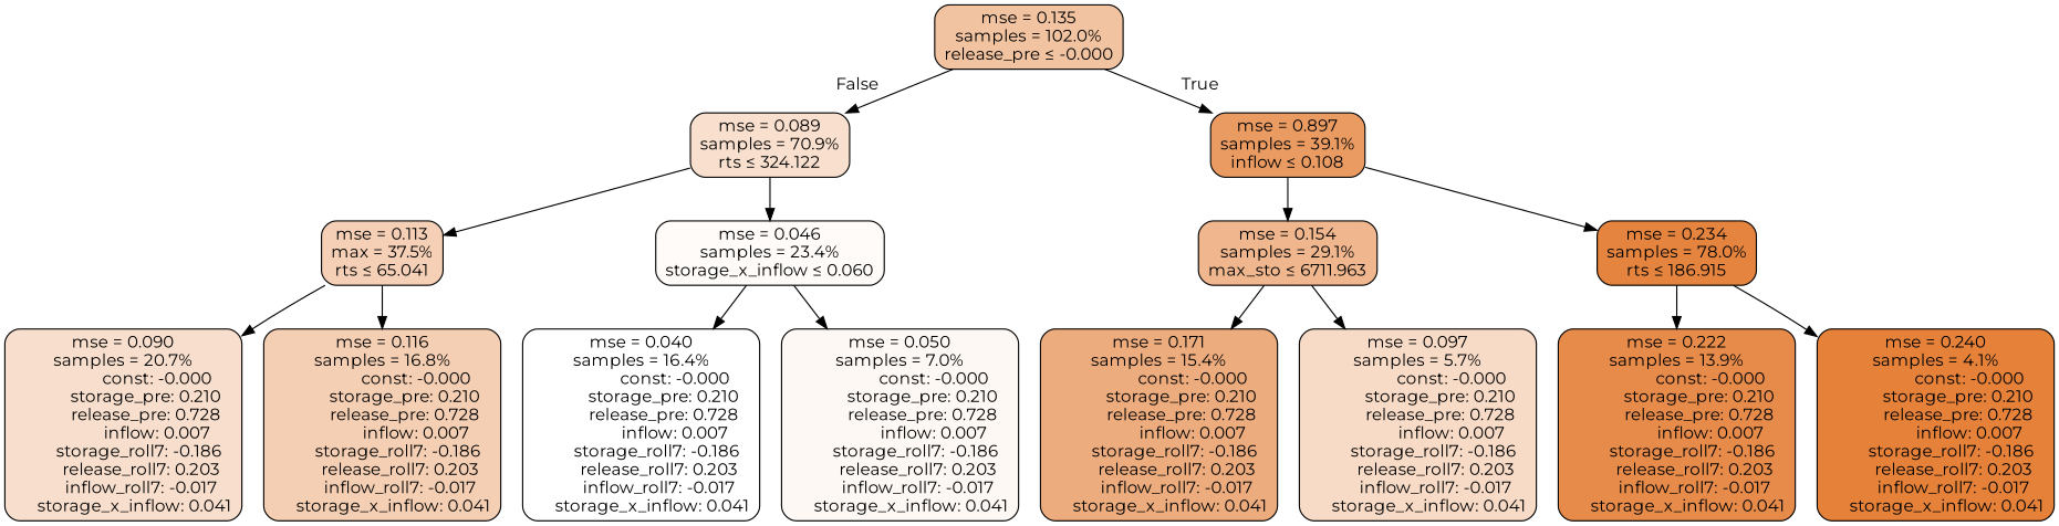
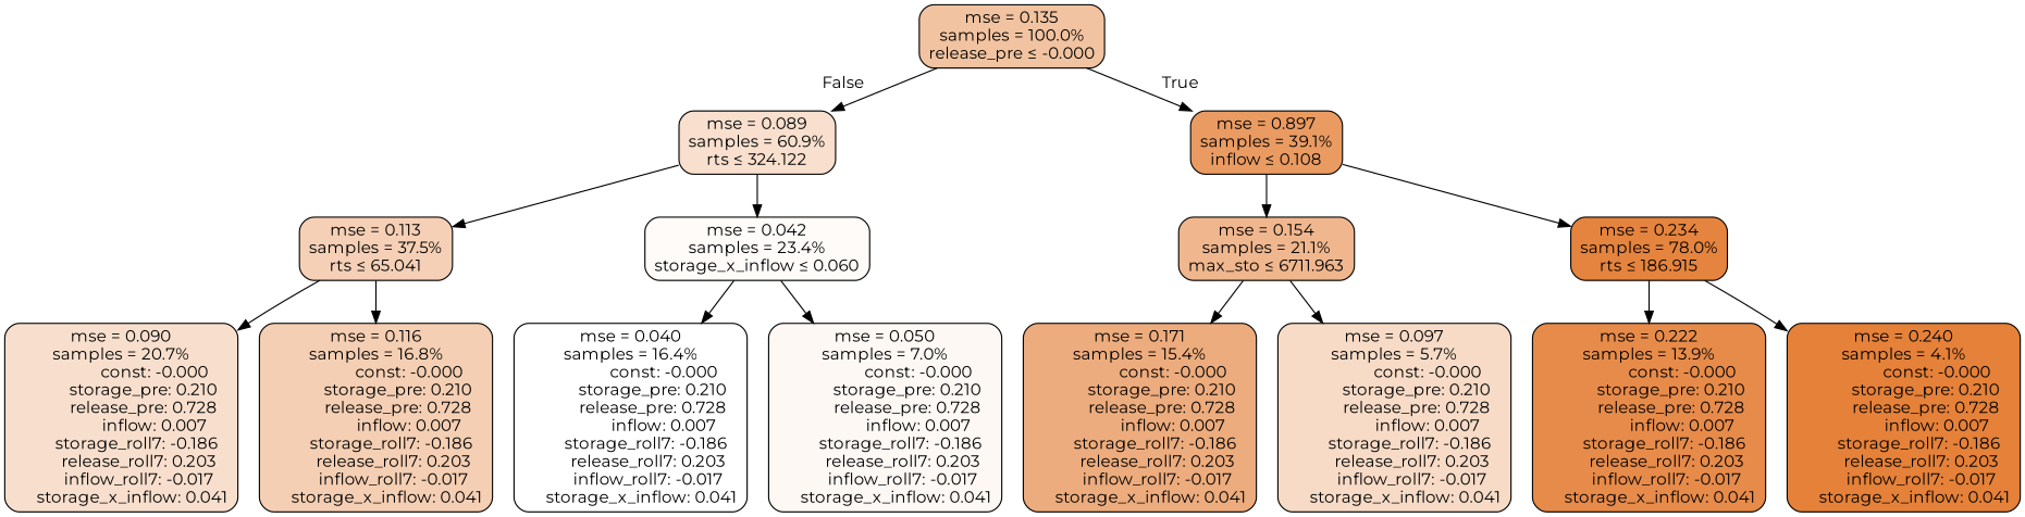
  digraph {
    fontname=Montserrat
    node [color=black fontname=Montserrat shape=rectangle style="filled, rounded"]
    edge [fontname=Montserrat]
-   n1 [fillcolor="#f2c3a0" label="mse = 0.135\nsamples = 102.0%\nrelease_pre &le; -0.000"]
-   n2 [fillcolor="#f8dfce" label="mse = 0.089\nsamples = 70.9%\nrts &le; 324.122"]
+   n1 [fillcolor="#f2c3a0" label="mse = 0.135\nsamples = 100.0%\nrelease_pre &le; -0.000"]
+   n2 [fillcolor="#f8dfce" label="mse = 0.089\nsamples = 60.9%\nrts &le; 324.122"]
    n3 [fillcolor="#ea9b62" label="mse = 0.897\nsamples = 39.1%\ninflow &le; 0.108"]
-   n4 [fillcolor="#f5d0b6" label="mse = 0.113\nmax = 37.5%\nrts &le; 65.041"]
-   n5 [fillcolor="#fefbf9" label="mse = 0.046\nsamples = 23.4%\nstorage_x_inflow &le; 0.060"]
-   n6 [fillcolor="#f0b78e" label="mse = 0.154\nsamples = 29.1%\nmax_sto &le; 6711.963"]
+   n4 [fillcolor="#f5d0b6" label="mse = 0.113\nsamples = 37.5%\nrts &le; 65.041"]
+   n5 [fillcolor="#fefbf9" label="mse = 0.042\nsamples = 23.4%\nstorage_x_inflow &le; 0.060"]
+   n6 [fillcolor="#f0b78e" label="mse = 0.154\nsamples = 21.1%\nmax_sto &le; 6711.963"]
    n7 [fillcolor="#e5843e" label="mse = 0.234\nsamples = 78.0%\nrts &le; 186.915"]
    n8 [fillcolor="#f8dfcd" label="mse = 0.090\nsamples = 20.7%\n               const: -0.000\n          storage_pre: 0.210\n          release_pre: 0.728\n               inflow: 0.007\n       storage_roll7: -0.186\n        release_roll7: 0.203\n        inflow_roll7: -0.017\n     storage_x_inflow: 0.041"]
    n9 [fillcolor="#f5cfb3" label="mse = 0.116\nsamples = 16.8%\n               const: -0.000\n          storage_pre: 0.210\n          release_pre: 0.728\n               inflow: 0.007\n       storage_roll7: -0.186\n        release_roll7: 0.203\n        inflow_roll7: -0.017\n     storage_x_inflow: 0.041"]
    n10 [fillcolor="#ffffff" label="mse = 0.040\nsamples = 16.4%\n               const: -0.000\n          storage_pre: 0.210\n          release_pre: 0.728\n               inflow: 0.007\n       storage_roll7: -0.186\n        release_roll7: 0.203\n        inflow_roll7: -0.017\n     storage_x_inflow: 0.041"]
    n11 [fillcolor="#fdf8f4" label="mse = 0.050\nsamples = 7.0%\n               const: -0.000\n          storage_pre: 0.210\n          release_pre: 0.728\n               inflow: 0.007\n       storage_roll7: -0.186\n        release_roll7: 0.203\n        inflow_roll7: -0.017\n     storage_x_inflow: 0.041"]
    n12 [fillcolor="#edac7d" label="mse = 0.171\nsamples = 15.4%\n               const: -0.000\n          storage_pre: 0.210\n          release_pre: 0.728\n               inflow: 0.007\n       storage_roll7: -0.186\n        release_roll7: 0.203\n        inflow_roll7: -0.017\n     storage_x_inflow: 0.041"]
    n13 [fillcolor="#f7dbc6" label="mse = 0.097\nsamples = 5.7%\n               const: -0.000\n          storage_pre: 0.210\n          release_pre: 0.728\n               inflow: 0.007\n       storage_roll7: -0.186\n        release_roll7: 0.203\n        inflow_roll7: -0.017\n     storage_x_inflow: 0.041"]
    n14 [fillcolor="#e78b4a" label="mse = 0.222\nsamples = 13.9%\n               const: -0.000\n          storage_pre: 0.210\n          release_pre: 0.728\n               inflow: 0.007\n       storage_roll7: -0.186\n        release_roll7: 0.203\n        inflow_roll7: -0.017\n     storage_x_inflow: 0.041"]
    n15 [fillcolor="#e58139" label="mse = 0.240\nsamples = 4.1%\n               const: -0.000\n          storage_pre: 0.210\n          release_pre: 0.728\n               inflow: 0.007\n       storage_roll7: -0.186\n        release_roll7: 0.203\n        inflow_roll7: -0.017\n     storage_x_inflow: 0.041"]
    n1 -> n2 [headlabel=False labelangle=45 labeldistance=2.5]
    n1 -> n3 [headlabel=True labelangle=-45 labeldistance=2.5]
    n2 -> n4
    n2 -> n5
    n3 -> n6
    n3 -> n7
    n4 -> n8
    n4 -> n9
    n5 -> n10
    n5 -> n11
    n6 -> n12
    n6 -> n13
    n7 -> n14
    n7 -> n15
  }
